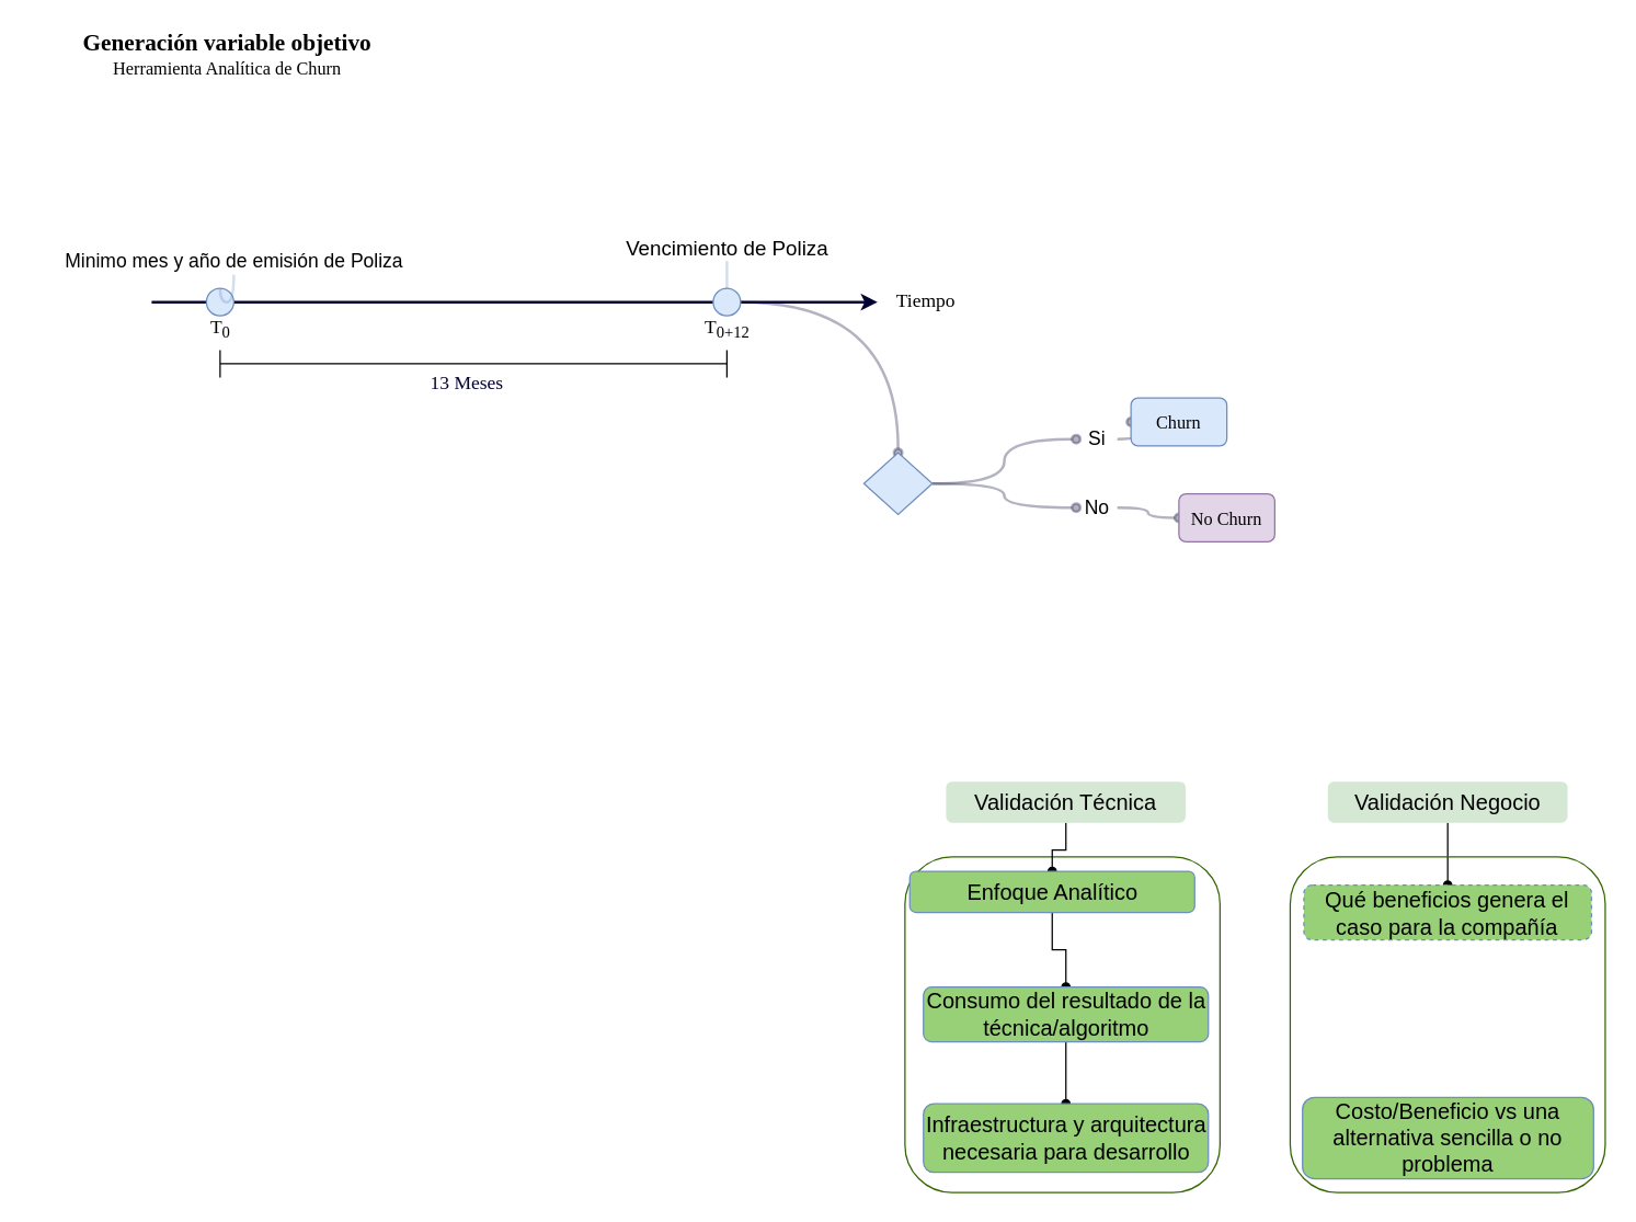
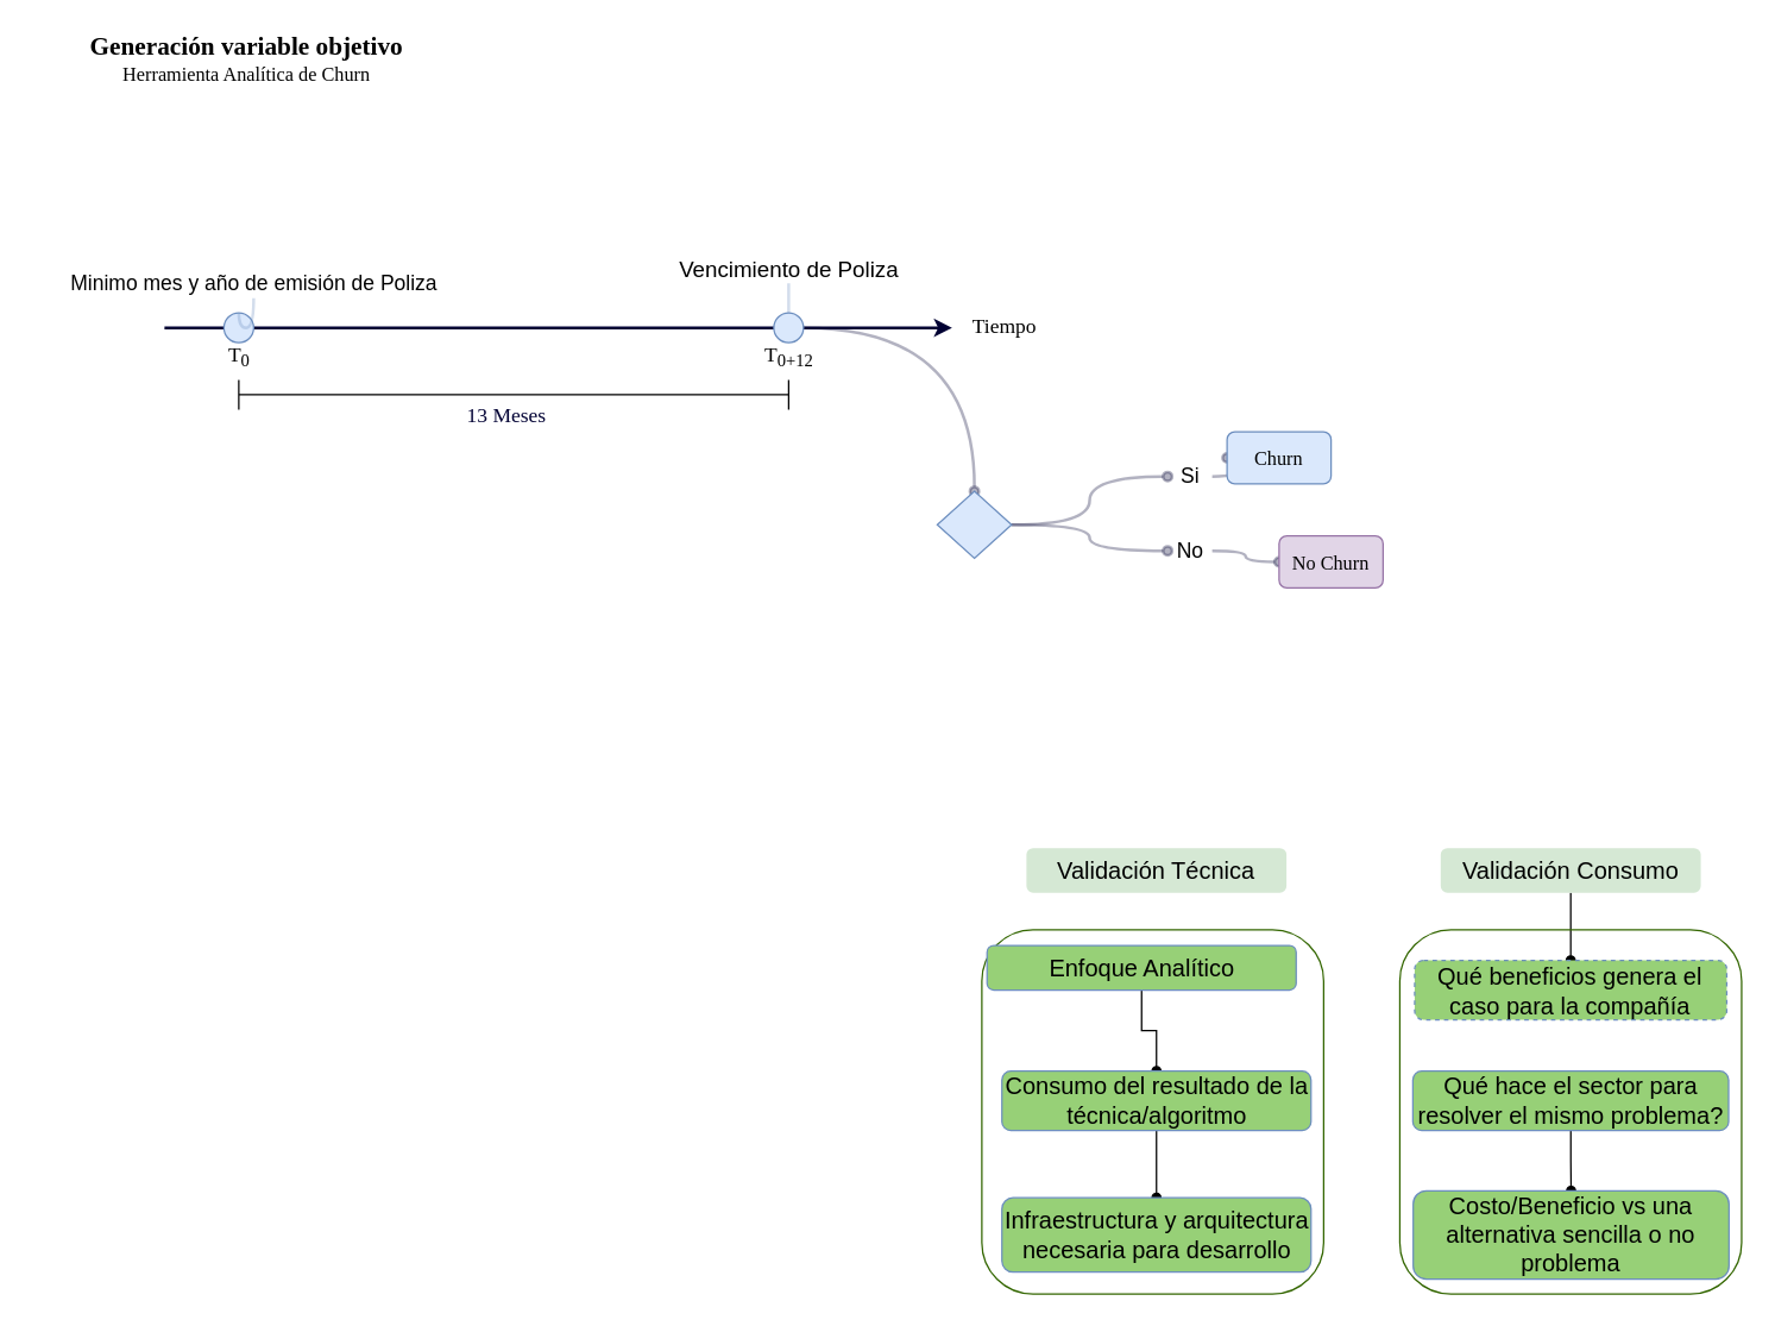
  <mxCell id="0" />
  <mxCell id="1" parent="0" />
  <mxCell id="2" value="" style="endArrow=classic;html=1;rounded=0;jumpSize=11;strokeWidth=2;strokeColor=#000033;" parent="1" edge="1"><mxGeometry width="50" height="50" relative="1" as="geometry"><mxPoint x="110" y="220" as="sourcePoint" /><mxPoint x="640" y="220" as="targetPoint" /></mxGeometry></mxCell>
  <mxCell id="3" value="" style="ellipse;whiteSpace=wrap;html=1;aspect=fixed;fillColor=#dae8fc;strokeColor=#6c8ebf;" parent="1" vertex="1"><mxGeometry x="150" y="210" width="20" height="20" as="geometry" /></mxCell>
  <mxCell id="4" style="edgeStyle=orthogonalEdgeStyle;curved=1;jumpSize=11;orthogonalLoop=1;jettySize=auto;html=1;entryX=0.5;entryY=0;entryDx=0;entryDy=0;fontFamily=Verdana;fontSize=13;endArrow=none;endFill=0;strokeColor=#6c8ebf;strokeWidth=2;opacity=30;fillColor=#dae8fc;" parent="1" source="5" target="3" edge="1"><mxGeometry relative="1" as="geometry" /></mxCell>
  <mxCell id="5" value="Minimo mes y año de emisión de Poliza" style="text;html=1;align=center;verticalAlign=middle;resizable=0;points=[];autosize=1;strokeColor=none;fillColor=none;fontSize=14;" parent="1" vertex="1"><mxGeometry x="40" y="180" width="260" height="20" as="geometry" /></mxCell>
  <mxCell id="6" value="&lt;span style=&quot;font-size: 17px&quot;&gt;Generación variable objetivo&lt;/span&gt;&lt;br&gt;&lt;font style=&quot;font-size: 13px ; font-weight: normal&quot;&gt;Herramienta Analítica de Churn&lt;/font&gt;" style="text;html=1;align=center;verticalAlign=middle;resizable=0;points=[];autosize=1;strokeColor=none;fillColor=none;fontStyle=1;fontSize=14;fontFamily=Verdana;" parent="1" vertex="1"><mxGeometry y="20" width="290" height="40" as="geometry" x="20" /></mxCell>
  <mxCell id="7" style="edgeStyle=orthogonalEdgeStyle;curved=1;jumpSize=11;orthogonalLoop=1;jettySize=auto;html=1;entryX=0;entryY=0.5;entryDx=0;entryDy=0;fontFamily=Verdana;fontSize=13;endArrow=oval;endFill=1;strokeColor=#000033;strokeWidth=2;opacity=30;" parent="1" source="8" target="15" edge="1"><mxGeometry relative="1" as="geometry" /></mxCell>
  <mxCell id="8" value="" style="ellipse;whiteSpace=wrap;html=1;aspect=fixed;fillColor=#dae8fc;strokeColor=#6c8ebf;" parent="1" vertex="1"><mxGeometry x="520" y="210" width="20" height="20" as="geometry" /></mxCell>
  <mxCell id="9" value="T&lt;sub&gt;0&lt;/sub&gt;" style="text;html=1;align=center;verticalAlign=middle;resizable=0;points=[];autosize=1;strokeColor=none;fillColor=none;fontSize=14;fontFamily=Verdana;" parent="1" vertex="1"><mxGeometry x="145" y="225" width="30" height="30" as="geometry" /></mxCell>
  <mxCell id="10" value="" style="shape=crossbar;whiteSpace=wrap;html=1;rounded=1;fontFamily=Verdana;fontSize=14;" parent="1" vertex="1"><mxGeometry x="160" y="255" width="370" height="20" as="geometry" /></mxCell>
  <mxCell id="11" value="13 Meses" style="text;html=1;align=center;verticalAlign=middle;resizable=0;points=[];autosize=1;fontSize=14;fontFamily=Verdana;fontColor=#000033;" parent="1" vertex="1"><mxGeometry x="300" y="270" width="80" height="20" as="geometry" /></mxCell>
  <mxCell id="12" value="Tiempo" style="text;html=1;align=center;verticalAlign=middle;resizable=0;points=[];autosize=1;strokeColor=none;fillColor=none;fontSize=14;fontFamily=Verdana;" parent="1" vertex="1"><mxGeometry x="640" y="210" width="70" height="20" as="geometry" /></mxCell>
  <mxCell id="13" style="edgeStyle=orthogonalEdgeStyle;curved=1;jumpSize=11;orthogonalLoop=1;jettySize=auto;html=1;fontFamily=Verdana;fontSize=13;endArrow=oval;endFill=1;strokeColor=#000033;strokeWidth=2;opacity=30;" parent="1" source="15" target="20" edge="1"><mxGeometry relative="1" as="geometry" /></mxCell>
  <mxCell id="14" style="edgeStyle=orthogonalEdgeStyle;curved=1;jumpSize=11;orthogonalLoop=1;jettySize=auto;html=1;fontFamily=Verdana;fontSize=13;endArrow=oval;endFill=1;strokeColor=#000033;strokeWidth=2;opacity=30;" parent="1" source="15" target="22" edge="1"><mxGeometry relative="1" as="geometry" /></mxCell>
  <mxCell id="15" value="" style="rhombus;whiteSpace=wrap;html=1;fontFamily=Verdana;fontSize=13;direction=south;fillColor=#dae8fc;strokeColor=#6c8ebf;" parent="1" vertex="1"><mxGeometry x="630" y="330" width="50" height="45" as="geometry" /></mxCell>
  <mxCell id="16" style="edgeStyle=orthogonalEdgeStyle;curved=1;jumpSize=11;orthogonalLoop=1;jettySize=auto;html=1;entryX=0.5;entryY=0;entryDx=0;entryDy=0;fontFamily=Verdana;fontSize=15;endArrow=none;endFill=0;strokeColor=#6c8ebf;strokeWidth=2;opacity=30;fillColor=#dae8fc;" parent="1" source="17" target="8" edge="1"><mxGeometry relative="1" as="geometry" /></mxCell>
  <mxCell id="17" value="Vencimiento de Poliza" style="text;html=1;align=center;verticalAlign=middle;resizable=0;points=[];autosize=1;strokeColor=none;fillColor=none;fontSize=15;" parent="1" vertex="1"><mxGeometry x="450" y="170" width="160" height="20" as="geometry" /></mxCell>
  <mxCell id="18" value="T&lt;sub&gt;0+12&lt;/sub&gt;" style="text;html=1;align=center;verticalAlign=middle;resizable=0;points=[];autosize=1;strokeColor=none;fillColor=none;fontSize=14;fontFamily=Verdana;" parent="1" vertex="1"><mxGeometry x="500" y="225" width="60" height="30" as="geometry" /></mxCell>
  <mxCell id="19" style="edgeStyle=orthogonalEdgeStyle;curved=1;jumpSize=11;orthogonalLoop=1;jettySize=auto;html=1;entryX=0;entryY=0.5;entryDx=0;entryDy=0;fontFamily=Verdana;fontSize=13;endArrow=oval;endFill=1;strokeColor=#000033;strokeWidth=2;opacity=30;" parent="1" source="20" target="23" edge="1"><mxGeometry relative="1" as="geometry" /></mxCell>
  <mxCell id="20" value="Si" style="text;html=1;align=center;verticalAlign=middle;resizable=0;points=[];autosize=1;strokeColor=none;fillColor=none;fontSize=14;" parent="1" vertex="1"><mxGeometry x="785" y="310" width="30" height="20" as="geometry" /></mxCell>
  <mxCell id="21" style="edgeStyle=orthogonalEdgeStyle;curved=1;jumpSize=11;orthogonalLoop=1;jettySize=auto;html=1;entryX=0;entryY=0.5;entryDx=0;entryDy=0;fontFamily=Verdana;fontSize=13;endArrow=oval;endFill=1;strokeColor=#000033;strokeWidth=2;opacity=30;" parent="1" source="22" target="24" edge="1"><mxGeometry relative="1" as="geometry" /></mxCell>
  <mxCell id="22" value="No" style="text;html=1;align=center;verticalAlign=middle;resizable=0;points=[];autosize=1;strokeColor=none;fillColor=none;fontSize=14;" parent="1" vertex="1"><mxGeometry x="785" y="360" width="30" height="20" as="geometry" /></mxCell>
  <mxCell id="23" value="Churn" style="rounded=1;whiteSpace=wrap;html=1;fontFamily=Verdana;fontSize=13;fillColor=#dae8fc;strokeColor=#6c8ebf;" parent="1" vertex="1"><mxGeometry x="825" y="290" width="70" height="35" as="geometry" /></mxCell>
  <mxCell id="24" value="No Churn" style="rounded=1;whiteSpace=wrap;html=1;fontFamily=Verdana;fontSize=13;fillColor=#e1d5e7;strokeColor=#9673a6;" parent="1" vertex="1"><mxGeometry x="860" y="360" width="70" height="35" as="geometry" /></mxCell>
  <mxCell id="25" value="" style="rounded=1;whiteSpace=wrap;html=1;fillColor=none;strokeColor=#336600;" vertex="1" parent="1"><mxGeometry x="660" y="625" width="230" height="245" as="geometry" /></mxCell>
- <mxCell id="26" style="edgeStyle=orthogonalEdgeStyle;rounded=0;orthogonalLoop=1;jettySize=auto;html=1;fontSize=16;endArrow=oval;endFill=1;" edge="1" parent="1" source="27" target="29"><mxGeometry relative="1" as="geometry" /></mxCell>
  <mxCell id="27" value="&lt;span style=&quot;color: rgb(0, 0, 0); font-family: Helvetica; font-size: 16px; font-style: normal; font-variant-ligatures: normal; font-variant-caps: normal; font-weight: 400; letter-spacing: normal; orphans: 2; text-align: center; text-indent: 0px; text-transform: none; widows: 2; word-spacing: 0px; -webkit-text-stroke-width: 0px; text-decoration-thickness: initial; text-decoration-style: initial; text-decoration-color: initial; float: none; display: inline !important;&quot;&gt;Validación Técnica&lt;/span&gt;" style="rounded=1;whiteSpace=wrap;html=1;fillColor=#d5e8d4;fontSize=16;strokeColor=none;" vertex="1" parent="1"><mxGeometry x="690" y="570" width="175" height="30" as="geometry" /></mxCell>
  <mxCell id="28" style="edgeStyle=orthogonalEdgeStyle;rounded=0;orthogonalLoop=1;jettySize=auto;html=1;entryX=0.5;entryY=0;entryDx=0;entryDy=0;fontSize=16;endArrow=oval;endFill=1;" edge="1" parent="1" source="29" target="31"><mxGeometry relative="1" as="geometry" /></mxCell>
  <mxCell id="29" value="&lt;span style=&quot;font-family: Helvetica; font-size: 16px; font-style: normal; font-variant-ligatures: normal; font-variant-caps: normal; font-weight: 400; letter-spacing: normal; orphans: 2; text-align: center; text-indent: 0px; text-transform: none; widows: 2; word-spacing: 0px; -webkit-text-stroke-width: 0px; text-decoration-thickness: initial; text-decoration-style: initial; text-decoration-color: initial; float: none; display: inline !important;&quot;&gt;Enfoque Analítico&lt;/span&gt;" style="rounded=1;whiteSpace=wrap;html=1;fillColor=#97D077;fontSize=16;strokeColor=#6c8ebf;fontColor=default;labelBackgroundColor=none;" vertex="1" parent="1"><mxGeometry x="663.5" y="635.5" width="208" height="30" as="geometry" /></mxCell>
  <mxCell id="30" style="edgeStyle=orthogonalEdgeStyle;rounded=0;orthogonalLoop=1;jettySize=auto;html=1;entryX=0.5;entryY=0;entryDx=0;entryDy=0;fontSize=16;endArrow=oval;endFill=1;" edge="1" parent="1" source="31" target="32"><mxGeometry relative="1" as="geometry" /></mxCell>
  <mxCell id="31" value="&lt;span style=&quot;font-family: Helvetica; font-size: 16px; font-style: normal; font-variant-ligatures: normal; font-variant-caps: normal; font-weight: 400; letter-spacing: normal; orphans: 2; text-align: center; text-indent: 0px; text-transform: none; widows: 2; word-spacing: 0px; -webkit-text-stroke-width: 0px; text-decoration-thickness: initial; text-decoration-style: initial; text-decoration-color: initial; float: none; display: inline !important;&quot;&gt;Consumo del resultado de la técnica/algoritmo&lt;/span&gt;" style="rounded=1;whiteSpace=wrap;html=1;fillColor=#97D077;fontSize=16;strokeColor=#6c8ebf;fontColor=default;labelBackgroundColor=none;" vertex="1" parent="1"><mxGeometry x="673.5" y="720" width="208" height="40" as="geometry" /></mxCell>
  <mxCell id="32" value="&lt;span style=&quot;font-family: Helvetica; font-size: 16px; font-style: normal; font-variant-ligatures: normal; font-variant-caps: normal; font-weight: 400; letter-spacing: normal; orphans: 2; text-align: center; text-indent: 0px; text-transform: none; widows: 2; word-spacing: 0px; -webkit-text-stroke-width: 0px; text-decoration-thickness: initial; text-decoration-style: initial; text-decoration-color: initial; float: none; display: inline !important;&quot;&gt;Infraestructura y arquitectura necesaria para desarrollo&lt;/span&gt;" style="rounded=1;whiteSpace=wrap;html=1;fillColor=#97D077;fontSize=16;strokeColor=#6c8ebf;fontColor=default;labelBackgroundColor=none;" vertex="1" parent="1"><mxGeometry x="673.5" y="805.25" width="208" height="50" as="geometry" /></mxCell>
  <mxCell id="33" style="edgeStyle=orthogonalEdgeStyle;rounded=0;orthogonalLoop=1;jettySize=auto;html=1;entryX=0.5;entryY=0;entryDx=0;entryDy=0;fontSize=16;endArrow=oval;endFill=1;" edge="1" parent="1" source="34" target="35"><mxGeometry relative="1" as="geometry" /></mxCell>
- <mxCell id="34" value="&lt;span style=&quot;color: rgb(0, 0, 0); font-family: Helvetica; font-size: 16px; font-style: normal; font-variant-ligatures: normal; font-variant-caps: normal; font-weight: 400; letter-spacing: normal; orphans: 2; text-align: center; text-indent: 0px; text-transform: none; widows: 2; word-spacing: 0px; -webkit-text-stroke-width: 0px; text-decoration-thickness: initial; text-decoration-style: initial; text-decoration-color: initial; float: none; display: inline !important;&quot;&gt;Validación Negocio&lt;/span&gt;" style="rounded=1;whiteSpace=wrap;html=1;fillColor=#d5e8d4;fontSize=16;strokeColor=none;" vertex="1" parent="1"><mxGeometry x="968.75" y="570" width="175" height="30" as="geometry" /></mxCell>
+ <mxCell id="34" value="&lt;span style=&quot;color: rgb(0, 0, 0); font-family: Helvetica; font-size: 16px; font-style: normal; font-variant-ligatures: normal; font-variant-caps: normal; font-weight: 400; letter-spacing: normal; orphans: 2; text-align: center; text-indent: 0px; text-transform: none; widows: 2; word-spacing: 0px; -webkit-text-stroke-width: 0px; text-decoration-thickness: initial; text-decoration-style: initial; text-decoration-color: initial; float: none; display: inline !important;&quot;&gt;Validación Consumo&lt;/span&gt;" style="rounded=1;whiteSpace=wrap;html=1;fillColor=#d5e8d4;fontSize=16;strokeColor=none;" vertex="1" parent="1"><mxGeometry x="968.75" y="570" width="175" height="30" as="geometry" /></mxCell>
  <mxCell id="35" value="&lt;span style=&quot;font-family: Helvetica; font-size: 16px; font-style: normal; font-variant-ligatures: normal; font-variant-caps: normal; font-weight: 400; letter-spacing: normal; orphans: 2; text-align: center; text-indent: 0px; text-transform: none; widows: 2; word-spacing: 0px; -webkit-text-stroke-width: 0px; text-decoration-thickness: initial; text-decoration-style: initial; text-decoration-color: initial; float: none; display: inline !important;&quot;&gt;Qué beneficios genera el caso para la compañía&lt;/span&gt;" style="rounded=1;whiteSpace=wrap;html=1;fillColor=#97D077;fontSize=16;strokeColor=#6c8ebf;fontColor=default;labelBackgroundColor=none;dashed=1;" vertex="1" parent="1"><mxGeometry x="951.25" y="645.5" width="210" height="40" as="geometry" /></mxCell>
+ <mxCell id="36" style="edgeStyle=orthogonalEdgeStyle;rounded=0;orthogonalLoop=1;jettySize=auto;html=1;entryX=0.5;entryY=0;entryDx=0;entryDy=0;fontSize=16;endArrow=oval;endFill=1;" edge="1" parent="1" source="37" target="38"><mxGeometry relative="1" as="geometry" /></mxCell>
+ <mxCell id="37" value="&lt;span style=&quot;color: rgb(0, 0, 0); font-family: Helvetica; font-size: 16px; font-style: normal; font-variant-ligatures: normal; font-variant-caps: normal; font-weight: 400; letter-spacing: normal; orphans: 2; text-align: center; text-indent: 0px; text-transform: none; widows: 2; word-spacing: 0px; -webkit-text-stroke-width: 0px; text-decoration-thickness: initial; text-decoration-style: initial; text-decoration-color: initial; float: none; display: inline !important;&quot;&gt;Qué hace el sector para resolver el mismo problema?&lt;/span&gt;" style="rounded=1;whiteSpace=wrap;html=1;fillColor=#97D077;fontSize=16;strokeColor=#6c8ebf;" vertex="1" parent="1"><mxGeometry x="950" y="720" width="212.5" height="40" as="geometry" /></mxCell>
  <mxCell id="38" value="Costo/Beneficio vs una alternativa sencilla o no problema" style="rounded=1;whiteSpace=wrap;html=1;fillColor=#97D077;fontSize=16;strokeColor=#6c8ebf;fontColor=default;labelBackgroundColor=none;" vertex="1" parent="1"><mxGeometry x="950.25" y="800.5" width="212.5" height="59.5" as="geometry" /></mxCell>
  <mxCell id="39" value="" style="rounded=1;whiteSpace=wrap;html=1;fillColor=none;strokeColor=#336600;" vertex="1" parent="1"><mxGeometry x="941.25" y="625" width="230" height="245" as="geometry" /></mxCell>
